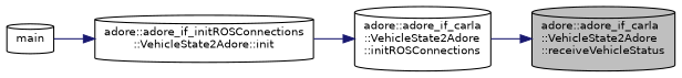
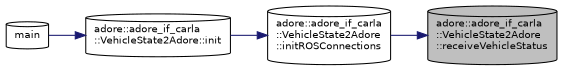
  digraph {
    rankdir=RL
    node [color=black fillcolor=white fontname=Helvetica fontsize=10 shape=cylinder style=filled]
    edge [color=midnightblue dir=back fontname=Helvetica fontsize=10 labelfontname=Helvetica labelfontsize=10 style=solid]
    n1 [fillcolor=grey75 fontcolor=black height=0.2 label="adore::adore_if_carla\l::VehicleState2Adore\l::receiveVehicleStatus" width=0.4]
    n2 [height=0.2 label="adore::adore_if_carla\l::VehicleState2Adore\l::initROSConnections" width=0.4]
-   n3 [height=0.2 label="adore::adore_if_initROSConnections\l::VehicleState2Adore::init" width=0.4]
+   n3 [height=0.2 label="adore::adore_if_carla\l::VehicleState2Adore::init" width=0.4]
    n4 [height=0.2 label=main width=0.4]
    n1 -> n2
    n2 -> n3
    n3 -> n4
  }
